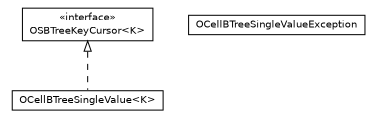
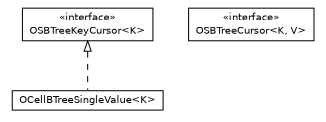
  digraph {
    nodesep=0.25
    ranksep=0.5
    node [fontcolor=black fontname=Helvetica fontsize=10.0 shape=plaintext]
    n1 [label=<<table title="com.orientechnologies.orient.core.storage.index.sbtree.singlevalue.OCellBTreeSingleValue" border="0" cellborder="1" cellspacing="0" cellpadding="2" port="p" href="./OCellBTreeSingleValue.html"> 		<tr><td><table border="0" cellspacing="0" cellpadding="1"> <tr><td align="center" balign="center"> OCellBTreeSingleValue&lt;K&gt; </td></tr> 		</table></td></tr> 		</table>>]
+   n2 [label=<<table title="com.orientechnologies.orient.core.storage.index.sbtree.singlevalue.OCellBTreeSingleValue.OSBTreeCursor" border="0" cellborder="1" cellspacing="0" cellpadding="2" port="p" href="./OCellBTreeSingleValue.OSBTreeCursor.html"> 		<tr><td><table border="0" cellspacing="0" cellpadding="1"> <tr><td align="center" balign="center"> &#171;interface&#187; </td></tr> <tr><td align="center" balign="center"> OSBTreeCursor&lt;K, V&gt; </td></tr> 		</table></td></tr> 		</table>>]
    n3 [label=<<table title="com.orientechnologies.orient.core.storage.index.sbtree.singlevalue.OCellBTreeSingleValue.OSBTreeKeyCursor" border="0" cellborder="1" cellspacing="0" cellpadding="2" port="p" href="./OCellBTreeSingleValue.OSBTreeKeyCursor.html"> 		<tr><td><table border="0" cellspacing="0" cellpadding="1"> <tr><td align="center" balign="center"> &#171;interface&#187; </td></tr> <tr><td align="center" balign="center"> OSBTreeKeyCursor&lt;K&gt; </td></tr> 		</table></td></tr> 		</table>>]
-   n4 [label=<<table title="com.orientechnologies.orient.core.storage.index.sbtree.singlevalue.OCellBTreeSingleValueException" border="0" cellborder="1" cellspacing="0" cellpadding="2" port="p" href="./OCellBTreeSingleValueException.html"> 		<tr><td><table border="0" cellspacing="0" cellpadding="1"> <tr><td align="center" balign="center"> OCellBTreeSingleValueException </td></tr> 		</table></td></tr> 		</table>>]
    n3 -> n1 [arrowtail=empty dir=back fontname=Helvetica fontsize=10 headport=p labelfontname=Helvetica labelfontsize=10 style=dashed tailport=p]
  }
